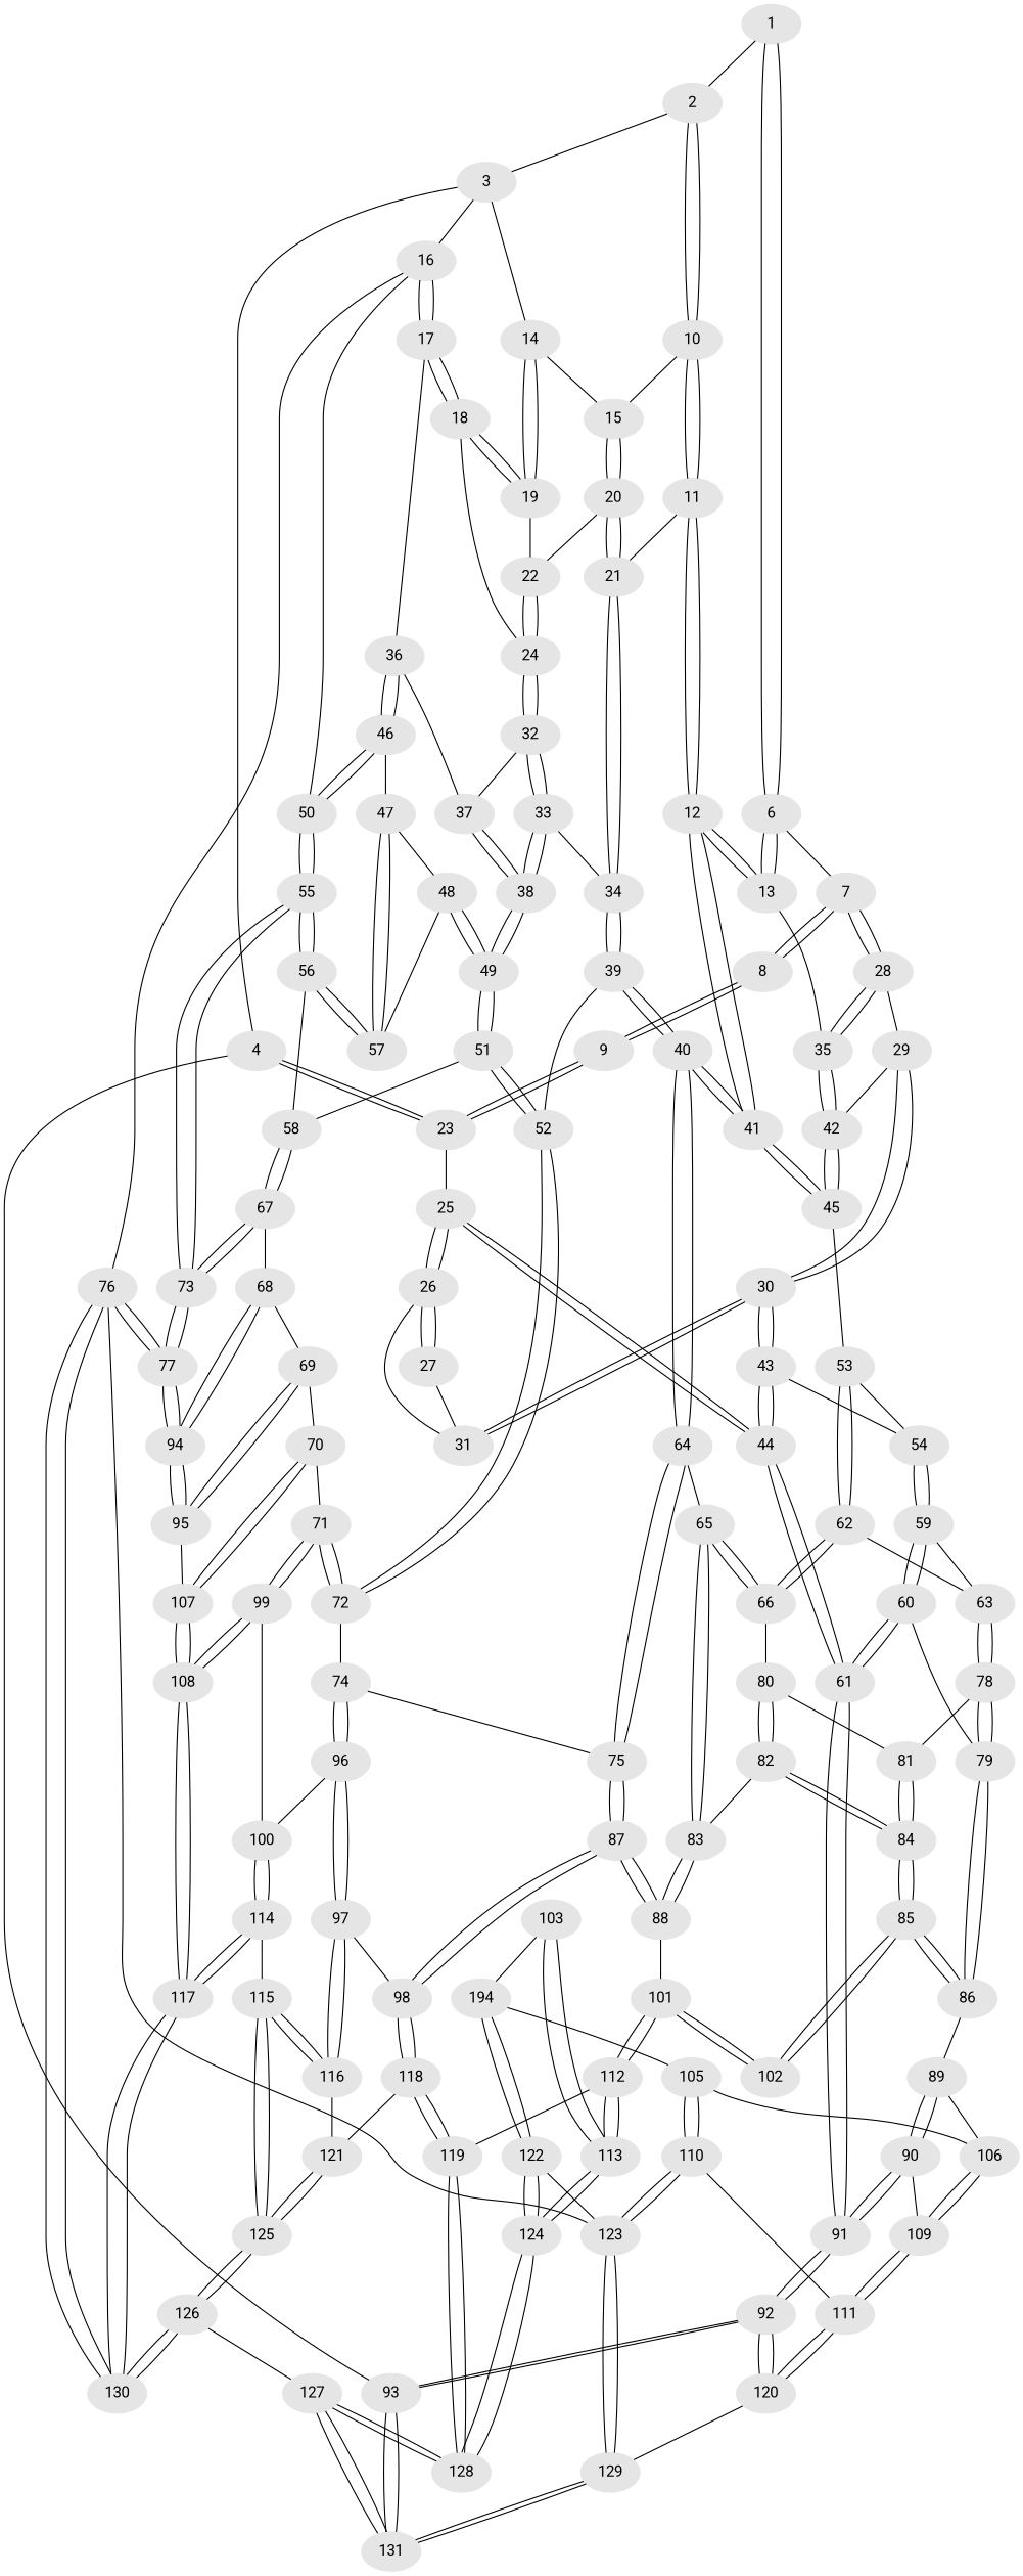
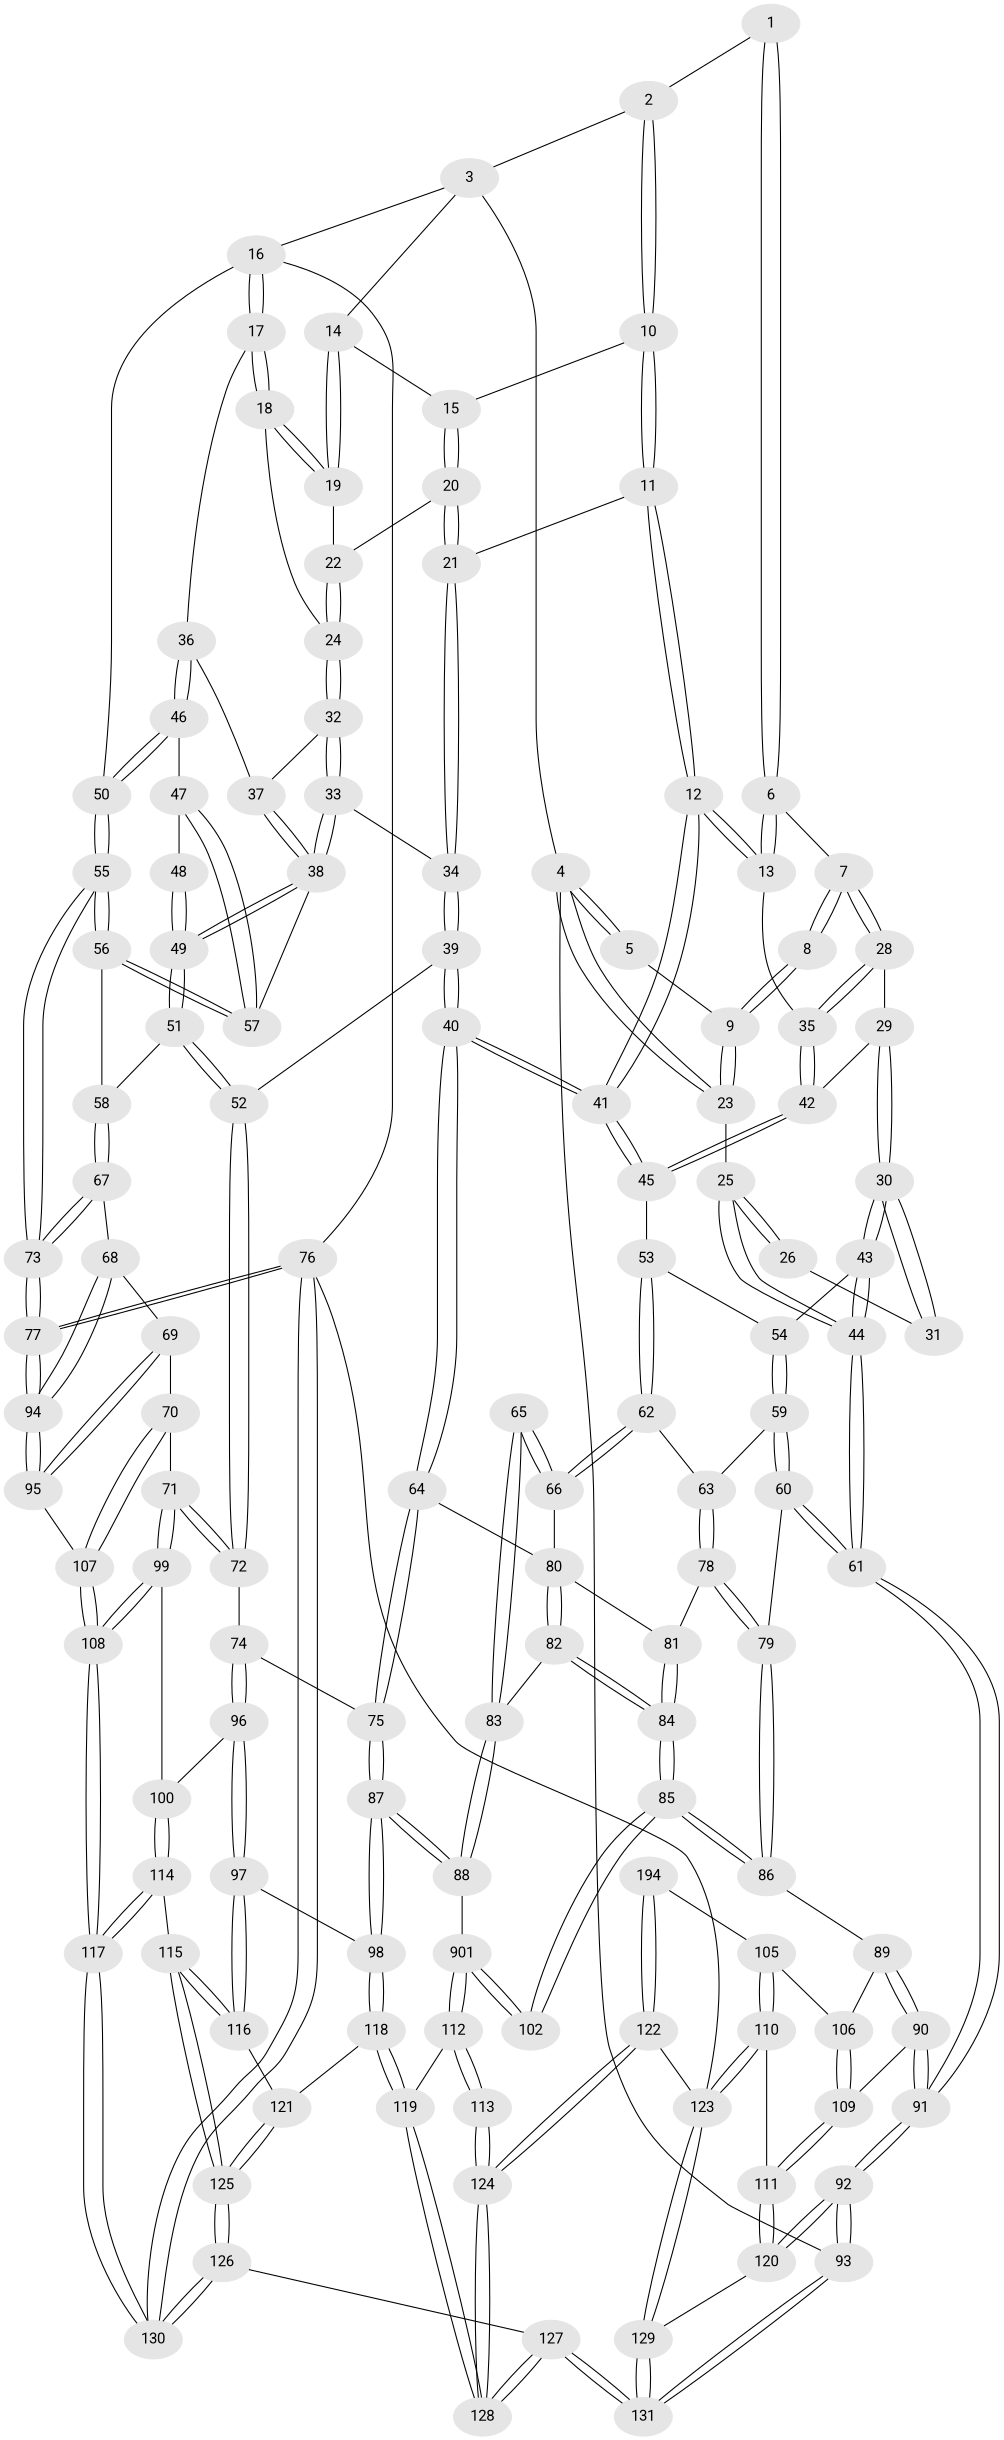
  graph {
    fontname=Roboto
    node [color=gray90 fontname=Roboto style=filled]
    edge [fontname=Roboto]
    1
    2
    6
    3
    10
    7
    13
    4
    14
    16
    11
    15
+   5
    23
    93
    19
    17
    50
    76
    9
    25
    131
    8
    28
    35
    29
    12
    21
    20
    41
    34
    45
    42
    22
    18
    36
    55
    77
    130
    123
    24
    37
    46
    32
    39
    26
    44
    33
-   27
    31
    61
    30
    43
    54
    38
    49
    40
    52
    47
    51
    64
    72
    65
    75
    53
    59
    91
    62
    48
    57
    58
    56
    73
    67
    74
    63
    66
    60
    68
    79
    78
    86
    92
    80
    81
    83
    87
    88
    82
    69
    94
    70
    95
    71
    107
    99
    108
    100
    96
    97
    98
    84
    89
    85
-   101
+   101 [label=901]
    102
    90
    106
    118
    112
    109
    111
    120
    129
    116
    114
    121
    119
    117
    115
    113
    n122 [label=194]
-   103
    105
    122
    124
    110
    128
    125
    126
    127
    1 -- 2
    1 -- 6
    1 -- 6
    2 -- 3
    2 -- 10
    2 -- 10
    6 -- 7
    6 -- 13
    6 -- 13
    3 -- 4
    3 -- 14
    3 -- 16
    10 -- 11
    10 -- 11
    10 -- 15
    7 -- 8
    7 -- 8
    7 -- 28
    7 -- 28
    13 -- 35
+   4 -- 5
+   4 -- 5
    4 -- 23
    4 -- 23
    4 -- 93
    14 -- 15
    14 -- 19
    14 -- 19
    16 -- 17
    16 -- 17
    16 -- 50
    16 -- 76
    11 -- 12
    11 -- 12
    11 -- 21
    15 -- 20
    15 -- 20
+   5 -- 9
    23 -- 25
    93 -- 131
    93 -- 131
    19 -- 22
    17 -- 18
    17 -- 18
    17 -- 36
    50 -- 55
    50 -- 55
    76 -- 77
    76 -- 77
    76 -- 130
    76 -- 130
    76 -- 123
    9 -- 23
    9 -- 23
    25 -- 26
    25 -- 26
    25 -- 44
    25 -- 44
    8 -- 9
    8 -- 9
    28 -- 35
    28 -- 35
    28 -- 29
    35 -- 42
    35 -- 42
    29 -- 42
    29 -- 30
    29 -- 30
    12 -- 13
    12 -- 13
    12 -- 41
    12 -- 41
    21 -- 34
    21 -- 34
    20 -- 21
    20 -- 21
    20 -- 22
    41 -- 45
    41 -- 45
    34 -- 39
    34 -- 39
    45 -- 53
    42 -- 45
    42 -- 45
    22 -- 24
    22 -- 24
    18 -- 19
    18 -- 19
    18 -- 24
    36 -- 37
    36 -- 46
    36 -- 46
    55 -- 56
    55 -- 56
    55 -- 73
    55 -- 73
    77 -- 94
    77 -- 94
    123 -- 129
    123 -- 129
    24 -- 32
    24 -- 32
    37 -- 38
    37 -- 38
    46 -- 50
    46 -- 50
    46 -- 47
    32 -- 37
    32 -- 33
    32 -- 33
    39 -- 40
    39 -- 40
    39 -- 52
-   26 -- 27
-   26 -- 27
    26 -- 31
    44 -- 61
    44 -- 61
    33 -- 34
    33 -- 38
    33 -- 38
-   27 -- 31
    61 -- 91
    61 -- 91
    30 -- 31
    30 -- 31
    30 -- 43
    30 -- 43
    43 -- 44
    43 -- 44
    43 -- 54
    54 -- 59
    54 -- 59
    38 -- 49
    38 -- 49
    49 -- 51
    49 -- 51
    40 -- 41
    40 -- 41
    40 -- 64
    40 -- 64
    52 -- 72
    52 -- 72
    47 -- 48
    47 -- 57
    47 -- 57
    51 -- 52
    51 -- 52
    51 -- 58
-   64 -- 65
+   64 -- 80
    64 -- 75
    64 -- 75
    72 -- 74
    65 -- 66
    65 -- 66
    65 -- 83
    65 -- 83
    75 -- 87
    75 -- 87
    53 -- 54
    53 -- 62
    53 -- 62
    59 -- 63
    59 -- 60
    59 -- 60
    91 -- 92
    91 -- 92
    62 -- 63
    62 -- 66
    62 -- 66
    48 -- 49
    48 -- 49
-   48 -- 57
+   38 -- 57
    58 -- 67
    58 -- 67
    56 -- 57
    56 -- 57
    56 -- 58
    73 -- 77
    73 -- 77
    67 -- 73
    67 -- 73
    67 -- 68
    74 -- 75
    74 -- 96
    74 -- 96
    63 -- 78
    63 -- 78
    66 -- 80
    60 -- 61
    60 -- 61
    60 -- 79
    68 -- 69
    68 -- 94
    68 -- 94
    79 -- 86
    79 -- 86
    78 -- 79
    78 -- 79
    78 -- 81
    86 -- 89
    92 -- 93
    92 -- 93
    92 -- 120
    92 -- 120
    80 -- 81
    80 -- 82
    80 -- 82
    81 -- 84
    81 -- 84
    83 -- 88
    83 -- 88
    87 -- 88
    87 -- 88
    87 -- 98
    87 -- 98
    88 -- 101
    82 -- 83
    82 -- 84
    82 -- 84
    69 -- 70
    69 -- 95
    69 -- 95
    94 -- 95
    94 -- 95
    70 -- 71
    70 -- 107
    70 -- 107
    95 -- 107
    71 -- 72
    71 -- 72
    71 -- 99
    71 -- 99
    107 -- 108
    107 -- 108
    99 -- 108
    99 -- 108
    99 -- 100
    108 -- 117
    108 -- 117
    100 -- 114
    100 -- 114
    96 -- 100
    96 -- 97
    96 -- 97
    97 -- 98
    97 -- 116
    97 -- 116
    98 -- 118
    98 -- 118
    84 -- 85
    84 -- 85
    89 -- 90
    89 -- 90
    89 -- 106
    85 -- 86
    85 -- 86
    85 -- 102
    85 -- 102
    101 -- 102
    101 -- 102
    101 -- 112
    101 -- 112
    90 -- 91
    90 -- 91
    90 -- 109
    106 -- 109
    106 -- 109
    118 -- 121
    118 -- 119
    118 -- 119
    112 -- 119
    112 -- 113
    112 -- 113
    109 -- 111
    109 -- 111
    111 -- 120
    111 -- 120
    120 -- 129
    129 -- 131
    129 -- 131
    116 -- 121
    114 -- 117
    114 -- 117
    114 -- 115
    121 -- 125
    121 -- 125
    119 -- 128
    119 -- 128
    117 -- 130
    117 -- 130
    115 -- 116
    115 -- 116
    115 -- 125
    115 -- 125
    113 -- 124
    113 -- 124
    n122 -- 105
    n122 -- 122
    n122 -- 122
-   103 -- 113
-   103 -- 113
-   103 -- n122
    105 -- 106
    105 -- 110
    105 -- 110
    122 -- 123
    122 -- 124
    122 -- 124
    124 -- 128
    124 -- 128
    110 -- 123
    110 -- 123
    110 -- 111
    125 -- 126
    125 -- 126
    126 -- 130
    126 -- 130
    126 -- 127
    127 -- 131
    127 -- 131
    127 -- 128
    127 -- 128
  }
